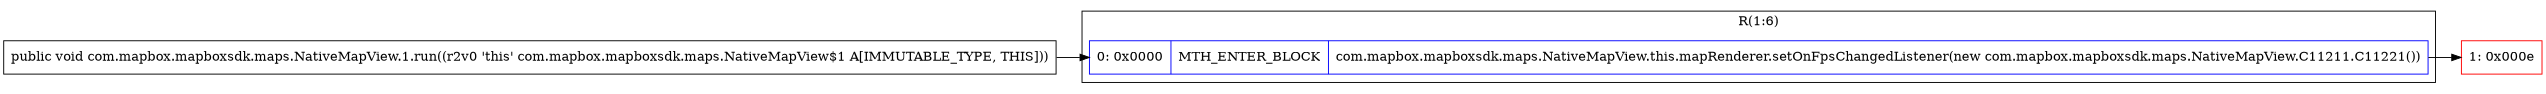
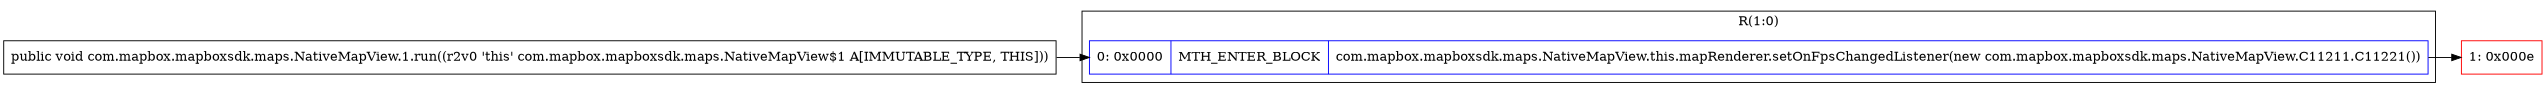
  digraph {
    rankdir=LR
    node [shape=record]
    n1 [color=blue label="{0\:\ 0x0000|MTH_ENTER_BLOCK\l|com.mapbox.mapboxsdk.maps.NativeMapView.this.mapRenderer.setOnFpsChangedListener(new com.mapbox.mapboxsdk.maps.NativeMapView.C11211.C11221())\l}"]
    n2 [color=red label="{1\:\ 0x000e}"]
    n3 [label="{public void com.mapbox.mapboxsdk.maps.NativeMapView.1.run((r2v0 'this' com.mapbox.mapboxsdk.maps.NativeMapView$1 A[IMMUTABLE_TYPE, THIS])) }"]
    subgraph cluster_1 {
-     label="R(1:6)"
+     label="R(1:0)"
      n1
    }
    n1 -> n2
    n3 -> n1
  }
